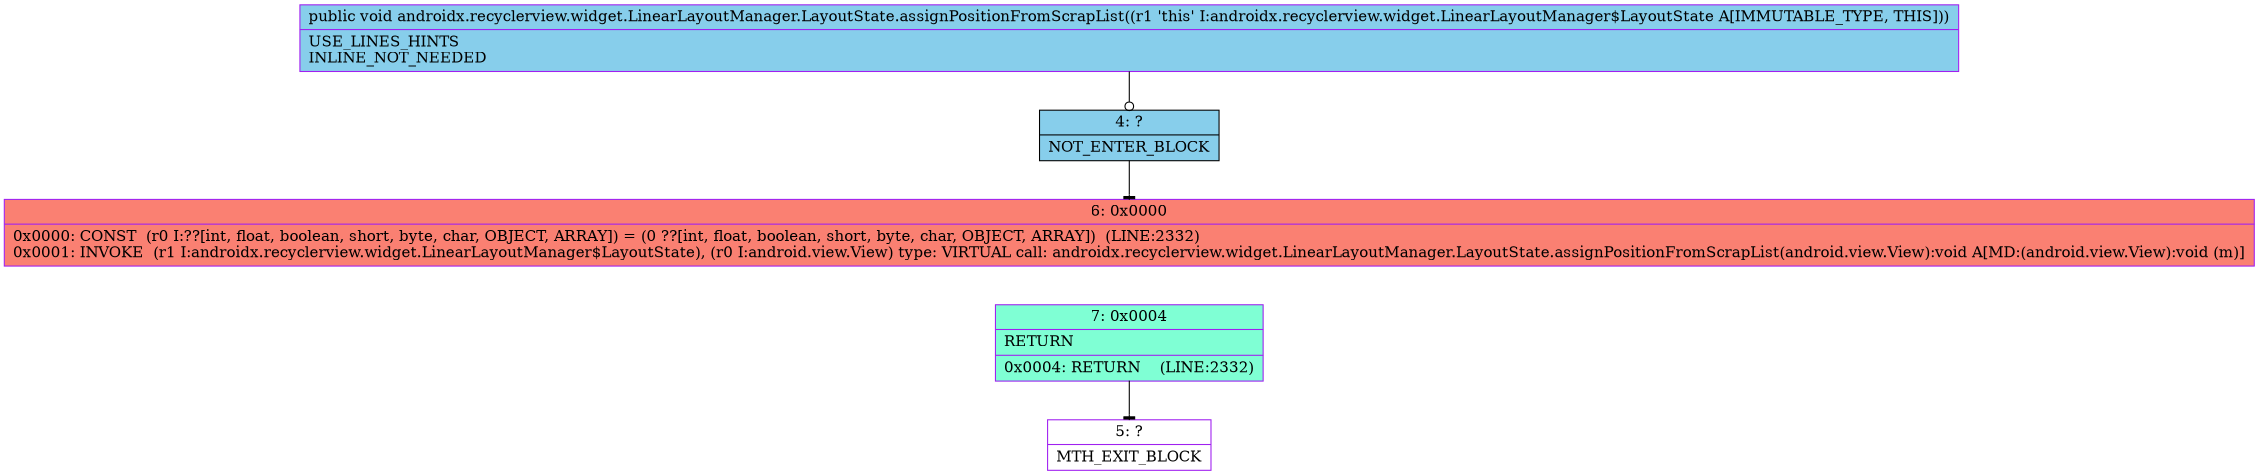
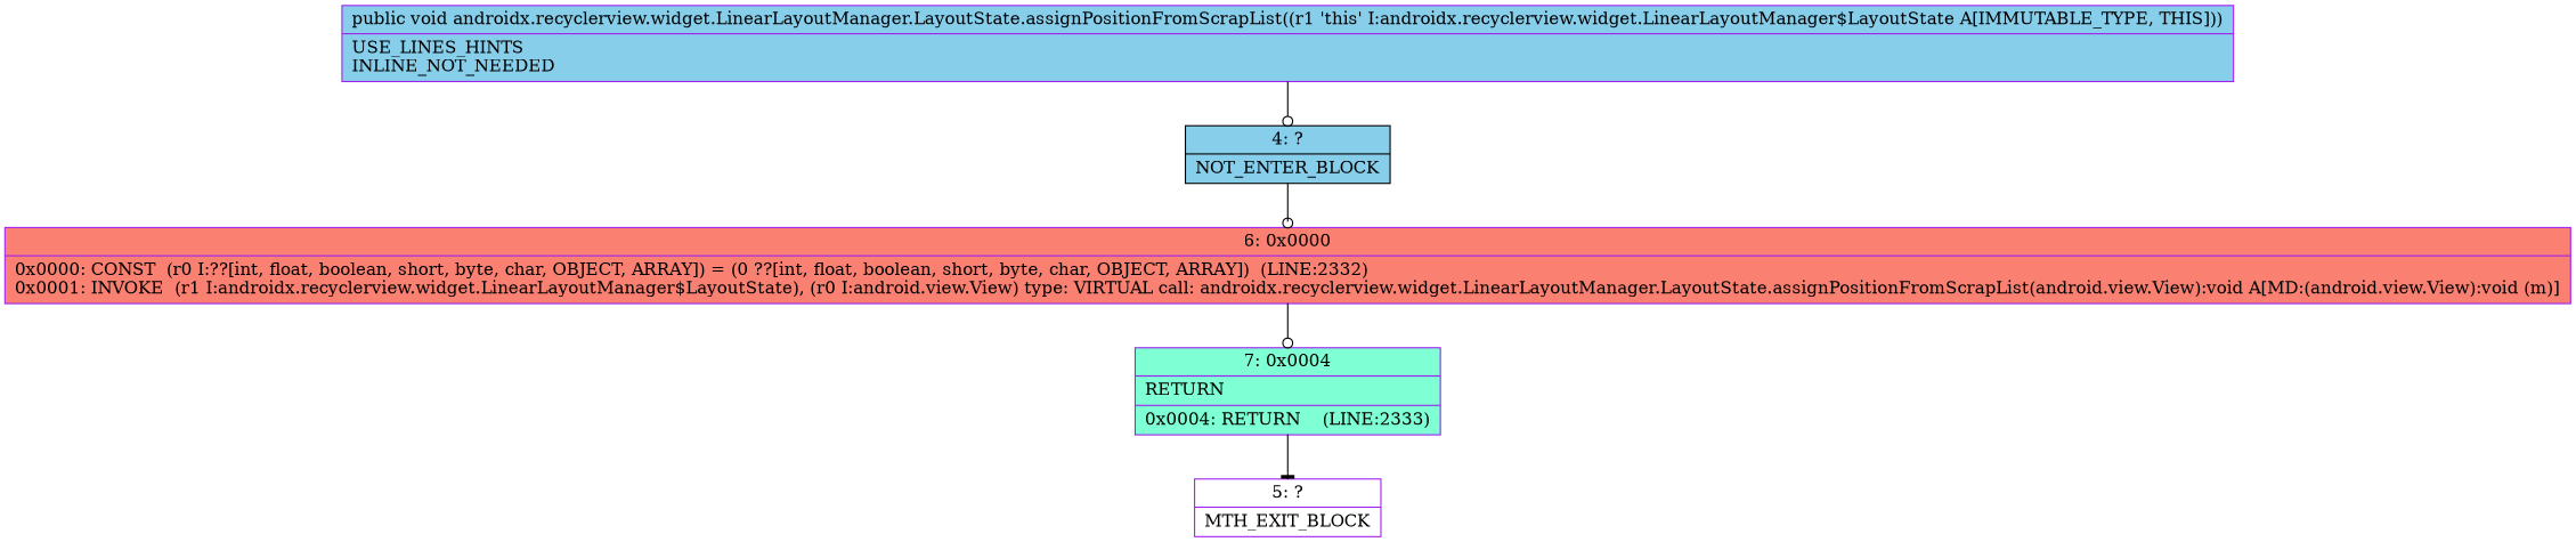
  digraph {
    node [color=purple fillcolor=skyblue shape=record style=filled]
    edge [arrowhead=tee]
    n1 [color=black label="{4\:\ ?|NOT_ENTER_BLOCK\l}"]
    n2 [fillcolor=salmon label="{6\:\ 0x0000|0x0000: CONST  (r0 I:??[int, float, boolean, short, byte, char, OBJECT, ARRAY]) = (0 ??[int, float, boolean, short, byte, char, OBJECT, ARRAY])  (LINE:2332)\l0x0001: INVOKE  (r1 I:androidx.recyclerview.widget.LinearLayoutManager$LayoutState), (r0 I:android.view.View) type: VIRTUAL call: androidx.recyclerview.widget.LinearLayoutManager.LayoutState.assignPositionFromScrapList(android.view.View):void A[MD:(android.view.View):void (m)]\l}"]
-   n3 [fillcolor=aquamarine label="{7\:\ 0x0004|RETURN\l|0x0004: RETURN    (LINE:2332)\l}"]
+   n3 [fillcolor=aquamarine label="{7\:\ 0x0004|RETURN\l|0x0004: RETURN    (LINE:2333)\l}"]
    n4 [fillcolor=white label="{5\:\ ?|MTH_EXIT_BLOCK\l}"]
    n5 [label="{public void androidx.recyclerview.widget.LinearLayoutManager.LayoutState.assignPositionFromScrapList((r1 'this' I:androidx.recyclerview.widget.LinearLayoutManager$LayoutState A[IMMUTABLE_TYPE, THIS]))  | USE_LINES_HINTS\lINLINE_NOT_NEEDED\l}"]
-   n1 -> n2
+   n1 -> n2 [arrowhead=odot]
+   n2 -> n3 [arrowhead=odot]
    n3 -> n4
    n5 -> n1 [arrowhead=odot]
  }
